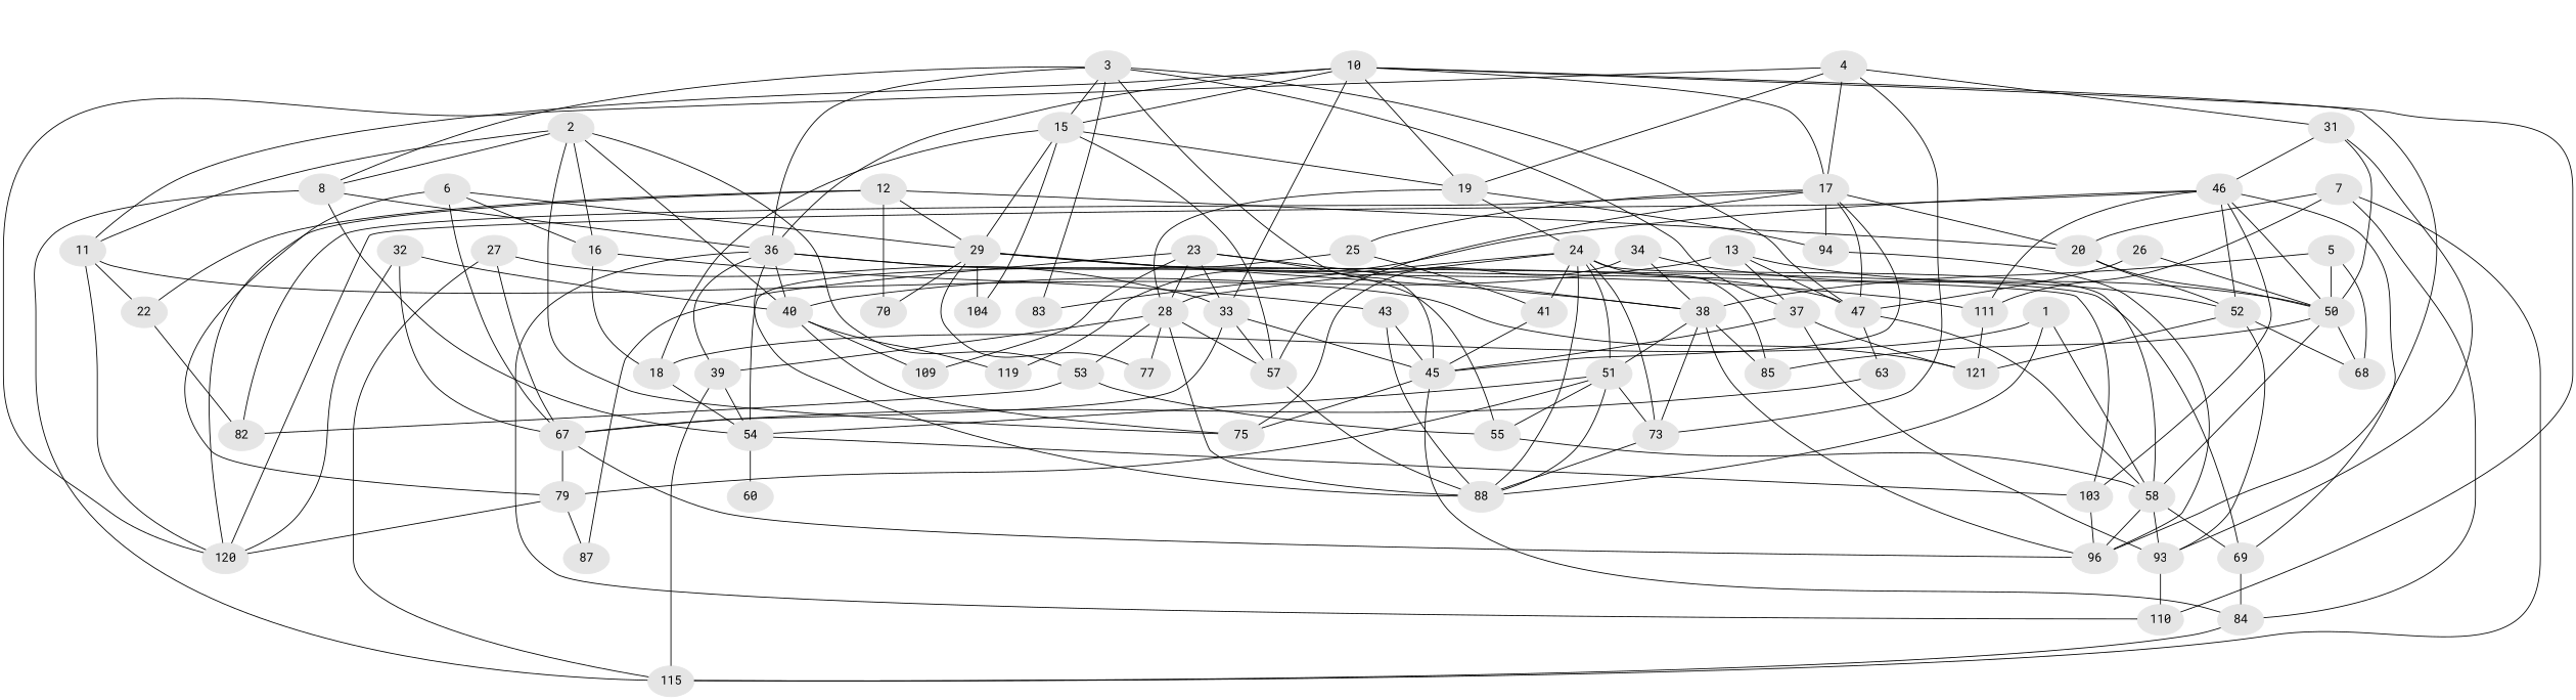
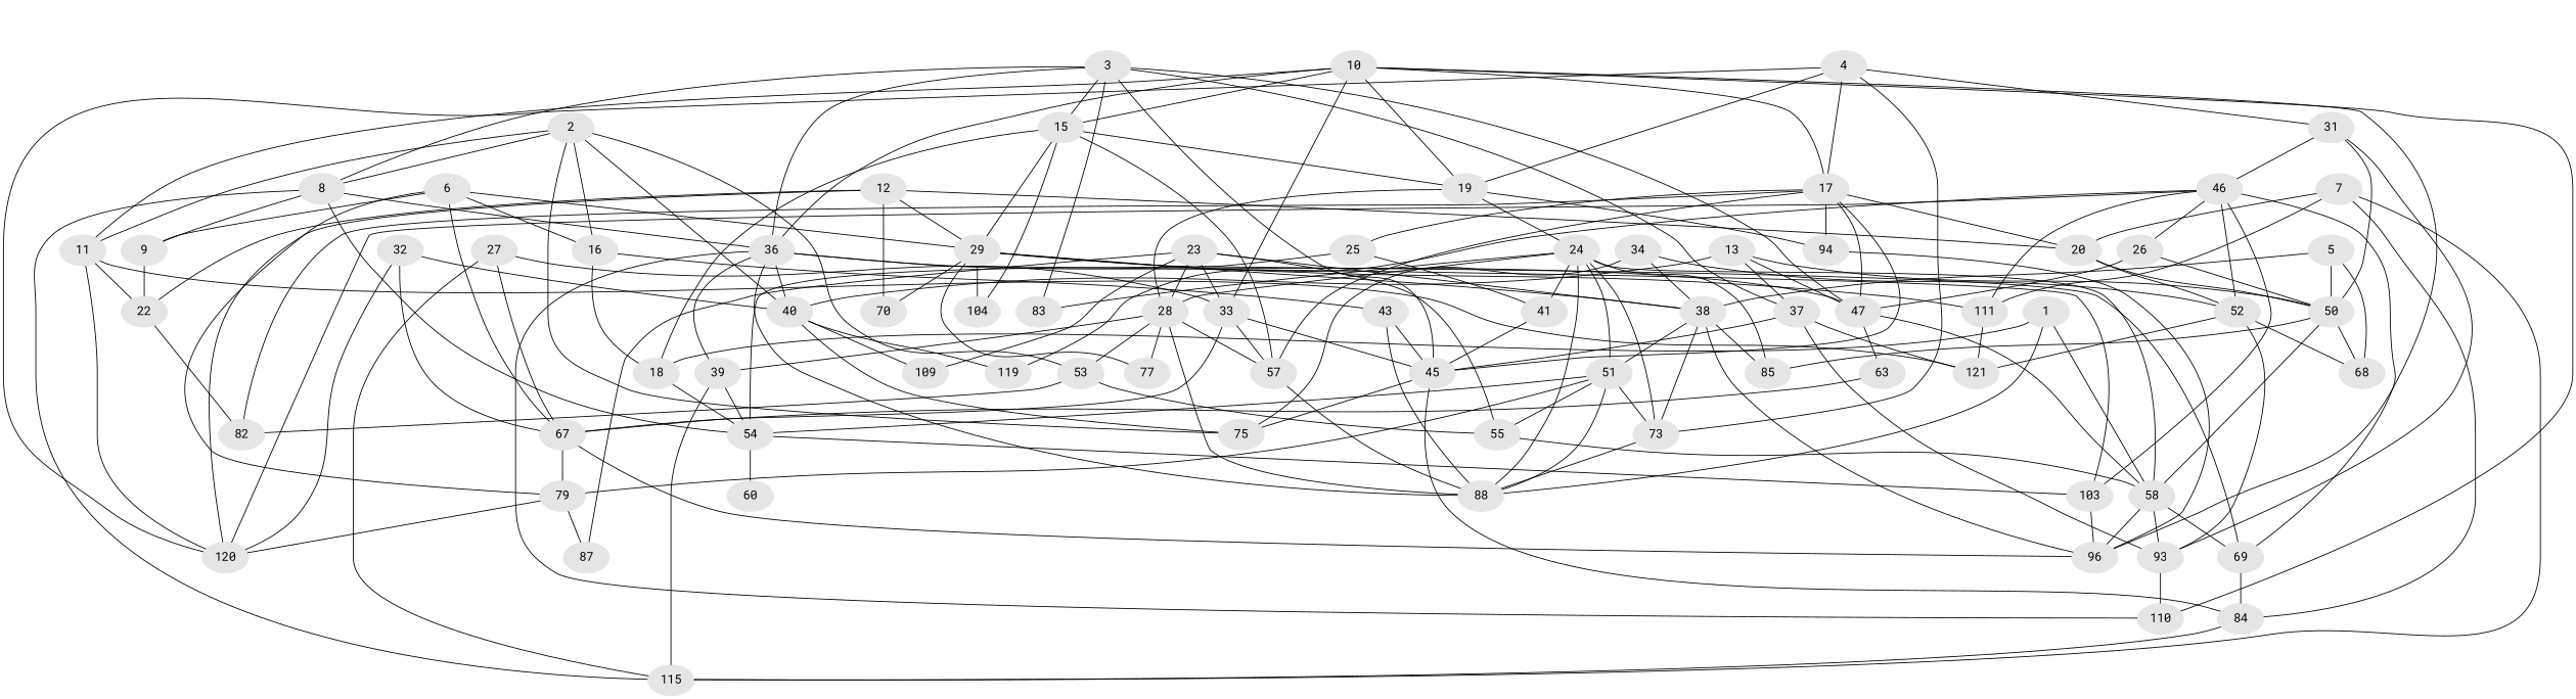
  graph {
    fontname="Roboto Mono"
    node [color=gray90 fontname="Roboto Mono" style=filled]
    edge [fontname="Roboto Mono"]
    18 [super="+44"]
    54 [super="+98"]
    1
    58 [super="+92"]
    88 [super="+108"]
    96 [super="+105"]
    69
    93
    2 [super="+117"]
    8 [super="+74"]
    11 [super="+30"]
    16
    40 [super="+99"]
    53
    75 [super="+114"]
    36 [super="+72"]
+   9 [super="+102"]
    115 [super="+118"]
    120
    22 [super="+112"]
    121
    43
    109
    119
    82
    55 [super="+80"]
    3 [super="+35"]
    15 [super="+66"]
    37 [super="+61"]
    45 [super="+122"]
    47 [super="+49"]
    83
    19 [super="+48"]
    29 [super="+106"]
    57
    104
    110 [super="+116"]
    39
    103
    84
    63
    4 [super="+90"]
    17 [super="+89"]
    31
    73 [super="+78"]
    20
    25
    94
    24 [super="+59"]
    28 [super="+65"]
    50 [super="+101"]
    46 [super="+76"]
    38 [super="+100"]
    51 [super="+62"]
    85
    5
    68
    6 [super="+113"]
    67 [super="+91"]
    79 [super="+86"]
    111
    70
    77
    87
    7 [super="+71"]
    52 [super="+81"]
    60
    10 [super="+64"]
    33 [super="+56"]
    12 [super="+14"]
    13
    41
    34 [super="+107"]
    23 [super="+42"]
    26
    27 [super="+95"]
    32
    18 -- 54
    54 -- 103
    54 -- 60 [weight=2]
    1 -- 18
    1 -- 58
    1 -- 88
    58 -- 96
    58 -- 69
    58 -- 93
    69 -- 84
    93 -- 110
    2 -- 8
    2 -- 11
    2 -- 16
    2 -- 40
    2 -- 53
    2 -- 75
    8 -- 54
    8 -- 36
+   8 -- 9
    8 -- 115
    11 -- 120
    11 -- 22
    11 -- 121
    16 -- 18
    16 -- 43
    40 -- 75
    40 -- 109
    40 -- 119
    53 -- 82
    53 -- 55
    36 -- 88
    36 -- 40
    36 -- 47
    36 -- 110
    36 -- 39
    36 -- 103
+   9 -- 22
    22 -- 82
    43 -- 88
    43 -- 45
    55 -- 58
    3 -- 8
    3 -- 36
    3 -- 15
    3 -- 37
    3 -- 45
    3 -- 47
    3 -- 83
    15 -- 18
    15 -- 19
    15 -- 29
    15 -- 57
    15 -- 104
    37 -- 93
    37 -- 121
    37 -- 45
    45 -- 75
    45 -- 84
    47 -- 58
    47 -- 63
    19 -- 94
    19 -- 24
    19 -- 28
    29 -- 69
    29 -- 104
    29 -- 38
    29 -- 111
    29 -- 70
    29 -- 77
    57 -- 88
    39 -- 54
    39 -- 115
    103 -- 96
    84 -- 115
    63 -- 67
    4 -- 120
    4 -- 19
    4 -- 17
    4 -- 31
    4 -- 73
    17 -- 82
    17 -- 45
    17 -- 47
    17 -- 57
    17 -- 20
    17 -- 25
    17 -- 94
    31 -- 93
    31 -- 50
    31 -- 46
    73 -- 88
    20 -- 50
    20 -- 52
    25 -- 54
    25 -- 41
    94 -- 96
    24 -- 58
    24 -- 88
    24 -- 83
    24 -- 73
    24 -- 28
    24 -- 51
    24 -- 85
    24 -- 41
    28 -- 88
    28 -- 53
    28 -- 57
    28 -- 39
    28 -- 77 [weight=2]
    50 -- 58
    50 -- 85
    50 -- 68
    46 -- 69
    46 -- 120
    46 -- 119
    46 -- 103
-   46 -- 50
+   46 -- 26
    46 -- 111
    46 -- 52
    38 -- 96
    38 -- 73
    38 -- 51
    38 -- 85
    51 -- 54
    51 -- 88
    51 -- 55
    51 -- 73
    51 -- 79
    5 -- 50
    5 -- 38
    5 -- 68
    6 -- 16
+   6 -- 9
    6 -- 29
    6 -- 67
    6 -- 79
    67 -- 96
    67 -- 79
    79 -- 120
    79 -- 87
    111 -- 121
    7 -- 115
    7 -- 84
    7 -- 20
    7 -- 111
    52 -- 93
    52 -- 121
    52 -- 68
    10 -- 96
    10 -- 11
    10 -- 36
    10 -- 15
    10 -- 19
    10 -- 110
    10 -- 17
    10 -- 33
    33 -- 45
    33 -- 57
    33 -- 67
    12 -- 120
    12 -- 22
    12 -- 29
    12 -- 20
    12 -- 70 [weight=2]
    13 -- 40
    13 -- 37
    13 -- 47
    13 -- 50
    41 -- 45
    34 -- 75
    34 -- 38
    34 -- 52
    23 -- 109
    23 -- 55
    23 -- 28
    23 -- 38
    23 -- 87
    23 -- 33
    26 -- 47
    26 -- 50
    27 -- 115
    27 -- 67
    27 -- 33
    32 -- 40
    32 -- 120
    32 -- 67
  }
